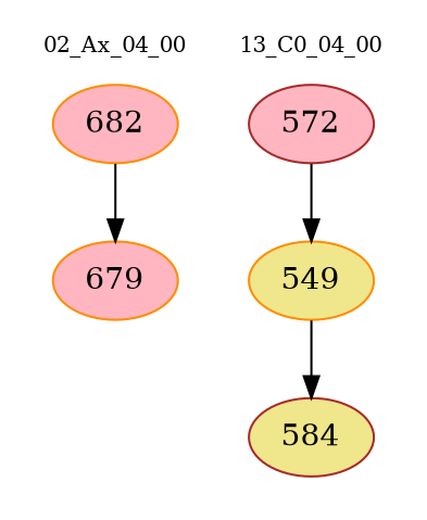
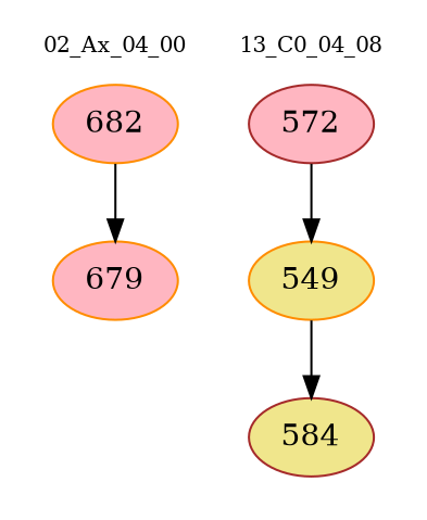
  digraph {
    node [color=darkorange fillcolor=lightpink style=filled]
    edge [color=black]
    n1 [label=682]
    n2 [label=679]
    n3 [color=brown label=572]
    n4 [fillcolor=khaki label=549]
    n5 [color=brown fillcolor=khaki label=584]
    subgraph cluster_1 {
      color=white
      fontsize=10
      label="02_Ax_04_00"
      n1
      n2
    }
    subgraph cluster_2 {
      color=white
      fontsize=10
-     label="13_C0_04_00"
+     label="13_C0_04_08"
      n3
      n4
      n5
    }
    n1 -> n2
    n3 -> n4
    n4 -> n5
  }
